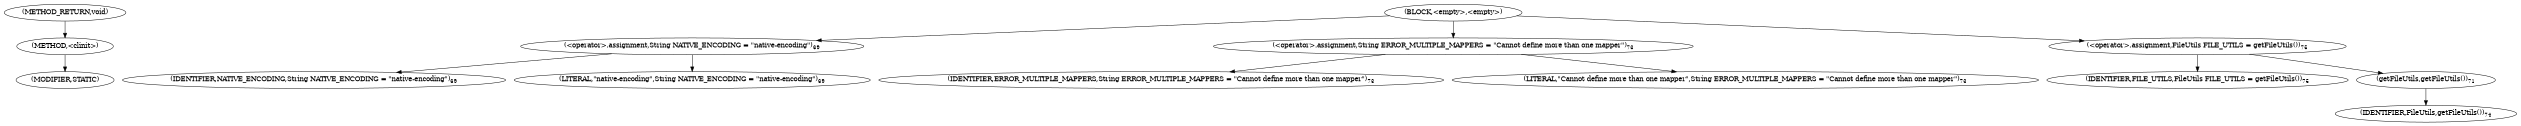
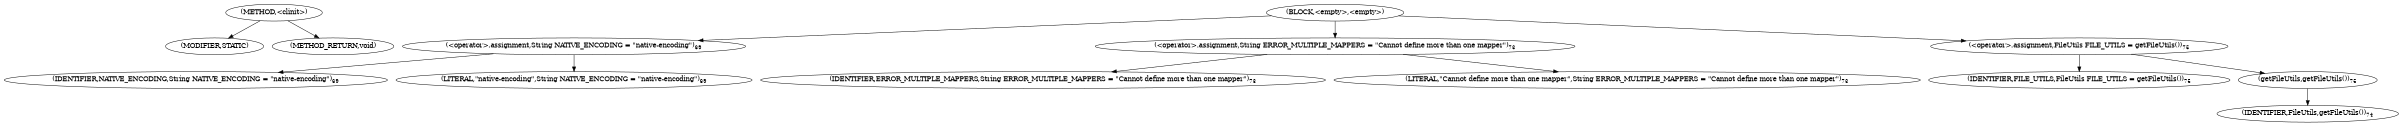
  digraph {
    n1 [label=<(METHOD,&lt;clinit&gt;)>]
    n2 [label=<(MODIFIER,STATIC)>]
    n3 [label=<(METHOD_RETURN,void)>]
    n4 [label=<(BLOCK,&lt;empty&gt;,&lt;empty&gt;)>]
    n5 [label=<(&lt;operator&gt;.assignment,String NATIVE_ENCODING = &quot;native-encoding&quot;)<SUB>69</SUB>>]
    n6 [label=<(&lt;operator&gt;.assignment,String ERROR_MULTIPLE_MAPPERS = &quot;Cannot define more than one mapper&quot;)<SUB>73</SUB>>]
    n7 [label=<(&lt;operator&gt;.assignment,FileUtils FILE_UTILS = getFileUtils())<SUB>75</SUB>>]
    n8 [label=<(IDENTIFIER,NATIVE_ENCODING,String NATIVE_ENCODING = &quot;native-encoding&quot;)<SUB>69</SUB>>]
    n9 [label=<(LITERAL,&quot;native-encoding&quot;,String NATIVE_ENCODING = &quot;native-encoding&quot;)<SUB>69</SUB>>]
    n10 [label=<(IDENTIFIER,ERROR_MULTIPLE_MAPPERS,String ERROR_MULTIPLE_MAPPERS = &quot;Cannot define more than one mapper&quot;)<SUB>73</SUB>>]
    n11 [label=<(LITERAL,&quot;Cannot define more than one mapper&quot;,String ERROR_MULTIPLE_MAPPERS = &quot;Cannot define more than one mapper&quot;)<SUB>73</SUB>>]
    n12 [label=<(IDENTIFIER,FILE_UTILS,FileUtils FILE_UTILS = getFileUtils())<SUB>75</SUB>>]
-   n13 [label=<(getFileUtils,getFileUtils())<SUB>71</SUB>>]
+   n13 [label=<(getFileUtils,getFileUtils())<SUB>75</SUB>>]
    n14 [label=<(IDENTIFIER,FileUtils,getFileUtils())<SUB>74</SUB>>]
    n1 -> n2
-   n3 -> n1
+   n1 -> n3
    n4 -> n5
    n4 -> n6
    n4 -> n7
    n5 -> n8
    n5 -> n9
    n6 -> n10
    n6 -> n11
    n7 -> n12
    n7 -> n13
    n13 -> n14
  }
